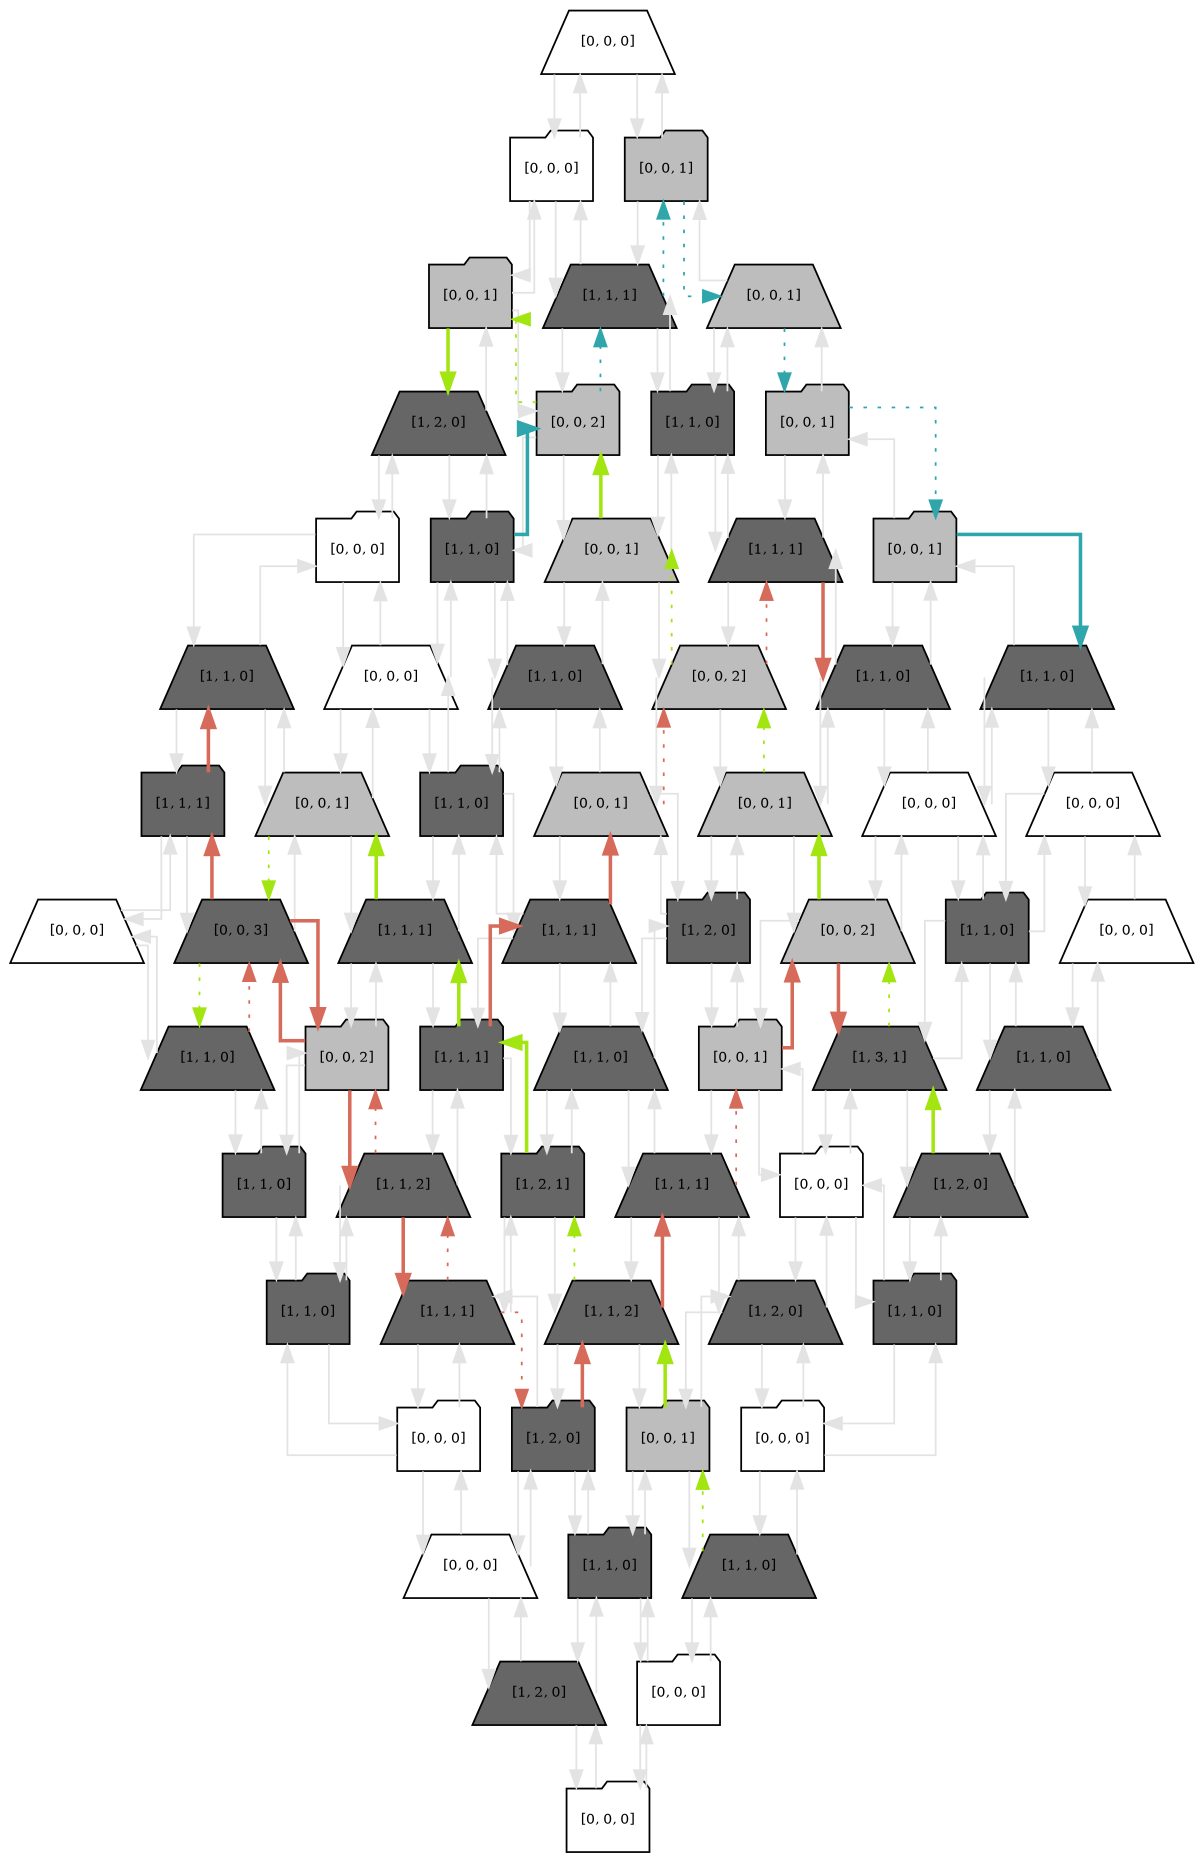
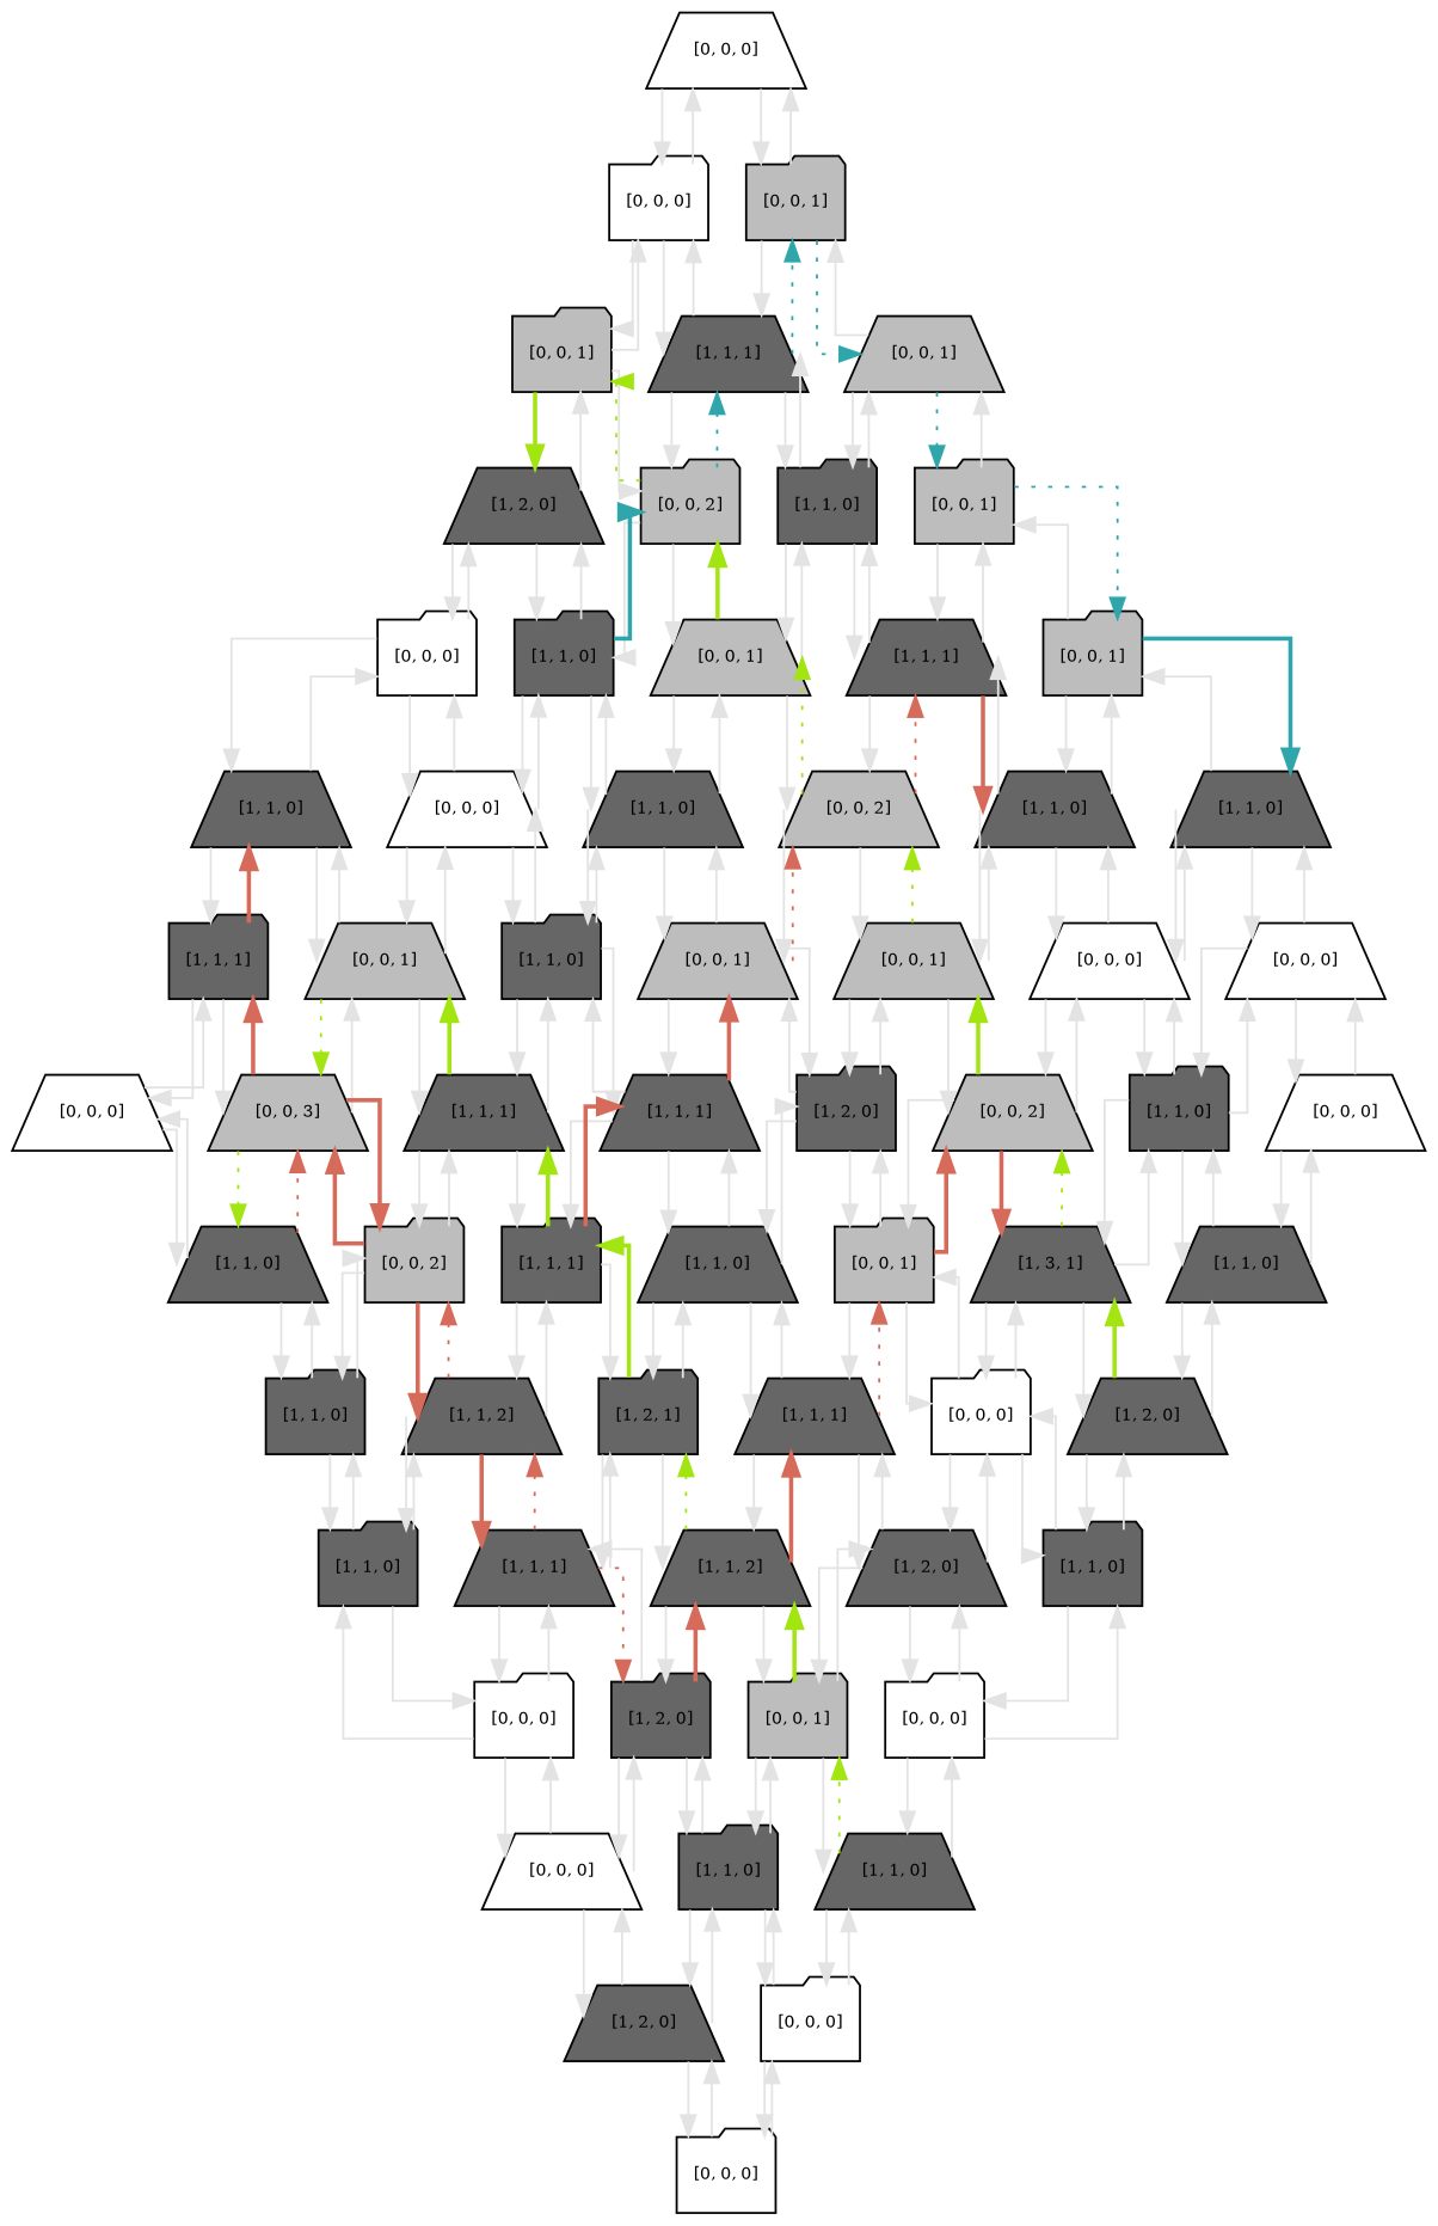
  digraph {
    rank=same
    rankdir=TB
    splines=ortho
    node [fillcolor="#666666" fixedsize=false fontsize=8 shape=trapezium style=filled]
    edge [color=grey89 constraint=false style="penwidth(0.1)" weight=1]
    n1 [fillcolor="#FFFFFF" label="[0, 0, 0]" width=0.6]
    n2 [fillcolor="#FFFFFF" label="[0, 0, 0]" shape=folder width=0.6]
    n3 [fillcolor="#bdbdbd" label="[0, 0, 1]" shape=folder width=0.6]
    n4 [fillcolor="#bdbdbd" label="[0, 0, 1]" shape=folder width=0.6]
    n5 [label="[1, 1, 1]" width=0.6]
    n6 [label="[1, 2, 0]" width=0.6]
    n7 [fillcolor="#bdbdbd" label="[0, 0, 2]" shape=folder width=0.6]
    n8 [fillcolor="#FFFFFF" label="[0, 0, 0]" shape=folder width=0.6]
    n9 [label="[1, 1, 0]" shape=folder width=0.6]
    n10 [label="[1, 1, 0]" width=0.6]
    n11 [fillcolor="#FFFFFF" label="[0, 0, 0]" width=0.6]
    n12 [label="[1, 1, 1]" shape=folder width=0.6]
    n13 [fillcolor="#bdbdbd" label="[0, 0, 1]" width=0.6]
    n14 [fillcolor="#FFFFFF" label="[0, 0, 0]" width=0.6]
-   n15 [label="[0, 0, 3]" width=0.6]
+   n15 [fillcolor="#bdbdbd" label="[0, 0, 3]" width=0.6]
    n16 [label="[1, 1, 0]" width=0.6]
    n17 [fillcolor="#bdbdbd" label="[0, 0, 1]" width=0.6]
    n18 [label="[1, 1, 0]" shape=folder width=0.6]
    n19 [fillcolor="#bdbdbd" label="[0, 0, 1]" width=0.6]
    n20 [label="[1, 1, 0]" width=0.6]
    n21 [label="[1, 1, 0]" shape=folder width=0.6]
    n22 [label="[1, 1, 1]" width=0.6]
    n23 [fillcolor="#bdbdbd" label="[0, 0, 2]" shape=folder width=0.6]
    n24 [label="[1, 1, 0]" shape=folder width=0.6]
    n25 [fillcolor="#bdbdbd" label="[0, 0, 1]" shape=folder width=0.6]
    n26 [label="[1, 1, 1]" width=0.6]
    n27 [fillcolor="#bdbdbd" label="[0, 0, 2]" width=0.6]
    n28 [fillcolor="#bdbdbd" label="[0, 0, 1]" width=0.6]
    n29 [label="[1, 1, 1]" width=0.6]
    n30 [label="[1, 1, 1]" shape=folder width=0.6]
    n31 [label="[1, 1, 2]" width=0.6]
    n32 [label="[1, 1, 0]" shape=folder width=0.6]
    n33 [fillcolor="#bdbdbd" label="[0, 0, 1]" shape=folder width=0.6]
    n34 [label="[1, 1, 0]" width=0.6]
    n35 [fillcolor="#bdbdbd" label="[0, 0, 1]" width=0.6]
    n36 [label="[1, 2, 0]" shape=folder width=0.6]
    n37 [label="[1, 1, 0]" width=0.6]
    n38 [label="[1, 2, 1]" shape=folder width=0.6]
    n39 [label="[1, 1, 1]" width=0.6]
    n40 [fillcolor="#FFFFFF" label="[0, 0, 0]" shape=folder width=0.6]
    n41 [label="[1, 1, 0]" width=0.6]
    n42 [fillcolor="#FFFFFF" label="[0, 0, 0]" width=0.6]
    n43 [fillcolor="#bdbdbd" label="[0, 0, 2]" width=0.6]
    n44 [fillcolor="#bdbdbd" label="[0, 0, 1]" shape=folder width=0.6]
    n45 [label="[1, 1, 1]" width=0.6]
    n46 [label="[1, 1, 2]" width=0.6]
    n47 [label="[1, 2, 0]" shape=folder width=0.6]
    n48 [fillcolor="#FFFFFF" label="[0, 0, 0]" width=0.6]
    n49 [fillcolor="#FFFFFF" label="[0, 0, 0]" width=0.6]
    n50 [label="[1, 1, 0]" shape=folder width=0.6]
    n51 [label="[1, 3, 1]" width=0.6]
    n52 [fillcolor="#FFFFFF" label="[0, 0, 0]" shape=folder width=0.6]
    n53 [label="[1, 2, 0]" width=0.6]
    n54 [fillcolor="#bdbdbd" label="[0, 0, 1]" shape=folder width=0.6]
    n55 [label="[1, 1, 0]" shape=folder width=0.6]
    n56 [label="[1, 2, 0]" width=0.6]
    n57 [fillcolor="#FFFFFF" label="[0, 0, 0]" width=0.6]
    n58 [label="[1, 1, 0]" width=0.6]
    n59 [label="[1, 2, 0]" width=0.6]
    n60 [label="[1, 1, 0]" shape=folder width=0.6]
    n61 [fillcolor="#FFFFFF" label="[0, 0, 0]" shape=folder width=0.6]
    n62 [label="[1, 1, 0]" width=0.6]
    n63 [fillcolor="#FFFFFF" label="[0, 0, 0]" shape=folder width=0.6]
    n64 [fillcolor="#FFFFFF" label="[0, 0, 0]" shape=folder width=0.6]
    n1 -> n2
    n1 -> n2 [constraint=true style=invis color="" weight=""]
    n1 -> n3
    n1 -> n3 [constraint=true style=invis color="" weight=""]
    n2 -> n1
    n2 -> n4
    n2 -> n4 [constraint=true style=invis color="" weight=""]
    n2 -> n5
    n2 -> n5 [constraint=true style=invis color="" weight=""]
    n3 -> n1
    n3 -> n5
    n3 -> n5 [constraint=true style=invis color="" weight=""]
    n3 -> n17 [color="#2EA6AC" style=dotted]
    n3 -> n17 [constraint=true style=invis color="" weight=""]
    n4 -> n2
    n4 -> n6 [color="#A2E510" style=bold]
    n4 -> n6 [constraint=true style=invis color="" weight=""]
    n4 -> n7
    n4 -> n7 [constraint=true style=invis color="" weight=""]
    n5 -> n2
    n5 -> n3 [color="#2EA6AC" style=dotted]
    n5 -> n7
    n5 -> n7 [constraint=true style=invis color="" weight=""]
    n5 -> n18
    n5 -> n18 [constraint=true style=invis color="" weight=""]
    n6 -> n4
    n6 -> n8
    n6 -> n8 [constraint=true style=invis color="" weight=""]
    n6 -> n9
    n6 -> n9 [constraint=true style=invis color="" weight=""]
    n7 -> n4 [color="#A2E510" style=dotted]
    n7 -> n5 [color="#2EA6AC" style=dotted]
    n7 -> n9
    n7 -> n9 [constraint=true style=invis color="" weight=""]
    n7 -> n19
    n7 -> n19 [constraint=true style=invis color="" weight=""]
    n8 -> n6
    n8 -> n10
    n8 -> n10 [constraint=true style=invis color="" weight=""]
    n8 -> n11
    n8 -> n11 [constraint=true style=invis color="" weight=""]
    n9 -> n6
    n9 -> n7 [color="#2EA6AC" style=bold]
    n9 -> n11
    n9 -> n11 [constraint=true style=invis color="" weight=""]
    n9 -> n20
    n9 -> n20 [constraint=true style=invis color="" weight=""]
    n10 -> n8
    n10 -> n12
    n10 -> n12 [constraint=true style=invis color="" weight=""]
    n10 -> n13
    n10 -> n13 [constraint=true style=invis color="" weight=""]
    n11 -> n8
    n11 -> n9
    n11 -> n13
    n11 -> n13 [constraint=true style=invis color="" weight=""]
    n11 -> n21
    n11 -> n21 [constraint=true style=invis color="" weight=""]
    n12 -> n10 [color="#D66B5B" style=bold]
    n12 -> n14
    n12 -> n14 [constraint=true style=invis color="" weight=""]
    n12 -> n15
    n12 -> n15 [constraint=true style=invis color="" weight=""]
    n13 -> n10
    n13 -> n11
    n13 -> n15 [color="#A2E510" style=dotted]
    n13 -> n15 [constraint=true style=invis color="" weight=""]
    n13 -> n22
    n13 -> n22 [constraint=true style=invis color="" weight=""]
    n14 -> n12
    n14 -> n16
    n14 -> n16 [constraint=true style=invis color="" weight=""]
    n15 -> n12 [color="#D66B5B" style=bold]
    n15 -> n13
    n15 -> n16 [color="#A2E510" style=dotted]
    n15 -> n16 [constraint=true style=invis color="" weight=""]
    n15 -> n23 [color="#D66B5B" style=bold]
    n15 -> n23 [constraint=true style=invis color="" weight=""]
    n16 -> n14
    n16 -> n15 [color="#D66B5B" style=dotted]
    n16 -> n24
    n16 -> n24 [constraint=true style=invis color="" weight=""]
    n17 -> n3
    n17 -> n18
    n17 -> n18 [constraint=true style=invis color="" weight=""]
    n17 -> n25 [color="#2EA6AC" style=dotted]
    n17 -> n25 [constraint=true style=invis color="" weight=""]
    n18 -> n5
    n18 -> n17
    n18 -> n19
    n18 -> n19 [constraint=true style=invis color="" weight=""]
    n18 -> n26
    n18 -> n26 [constraint=true style=invis color="" weight=""]
    n19 -> n7 [color="#A2E510" style=bold]
    n19 -> n18
    n19 -> n20
    n19 -> n20 [constraint=true style=invis color="" weight=""]
    n19 -> n27
    n19 -> n27 [constraint=true style=invis color="" weight=""]
    n20 -> n9
    n20 -> n19
    n20 -> n21
    n20 -> n21 [constraint=true style=invis color="" weight=""]
    n20 -> n28
    n20 -> n28 [constraint=true style=invis color="" weight=""]
    n21 -> n11
    n21 -> n20
    n21 -> n22
    n21 -> n22 [constraint=true style=invis color="" weight=""]
    n21 -> n29
    n21 -> n29 [constraint=true style=invis color="" weight=""]
    n22 -> n13 [color="#A2E510" style=bold]
    n22 -> n21
    n22 -> n23
    n22 -> n23 [constraint=true style=invis color="" weight=""]
    n22 -> n30
    n22 -> n30 [constraint=true style=invis color="" weight=""]
    n23 -> n15 [color="#D66B5B" style=bold]
    n23 -> n22
    n23 -> n24
    n23 -> n24 [constraint=true style=invis color="" weight=""]
    n23 -> n31 [color="#D66B5B" style=bold]
    n23 -> n31 [constraint=true style=invis color="" weight=""]
    n24 -> n16
    n24 -> n23
    n24 -> n32
    n24 -> n32 [constraint=true style=invis color="" weight=""]
    n25 -> n17
    n25 -> n26
    n25 -> n26 [constraint=true style=invis color="" weight=""]
    n25 -> n33 [color="#2EA6AC" style=dotted]
    n25 -> n33 [constraint=true style=invis color="" weight=""]
    n26 -> n18
    n26 -> n25
    n26 -> n27
    n26 -> n27 [constraint=true style=invis color="" weight=""]
    n26 -> n34 [color="#D66B5B" style=bold]
    n26 -> n34 [constraint=true style=invis color="" weight=""]
    n27 -> n19 [color="#A2E510" style=dotted]
    n27 -> n26 [color="#D66B5B" style=dotted]
    n27 -> n28
    n27 -> n28 [constraint=true style=invis color="" weight=""]
    n27 -> n35
    n27 -> n35 [constraint=true style=invis color="" weight=""]
    n28 -> n20
    n28 -> n27 [color="#D66B5B" style=dotted]
    n28 -> n29
    n28 -> n29 [constraint=true style=invis color="" weight=""]
    n28 -> n36
    n28 -> n36 [constraint=true style=invis color="" weight=""]
    n29 -> n21
    n29 -> n28 [color="#D66B5B" style=bold]
    n29 -> n30
    n29 -> n30 [constraint=true style=invis color="" weight=""]
    n29 -> n37
    n29 -> n37 [constraint=true style=invis color="" weight=""]
    n30 -> n22 [color="#A2E510" style=bold]
    n30 -> n29 [color="#D66B5B" style=bold]
    n30 -> n31
    n30 -> n31 [constraint=true style=invis color="" weight=""]
    n30 -> n38
    n30 -> n38 [constraint=true style=invis color="" weight=""]
    n31 -> n23 [color="#D66B5B" style=dotted]
    n31 -> n30
    n31 -> n32
    n31 -> n32 [constraint=true style=invis color="" weight=""]
    n31 -> n39 [color="#D66B5B" style=bold]
    n31 -> n39 [constraint=true style=invis color="" weight=""]
    n32 -> n24
    n32 -> n31
    n32 -> n40
    n32 -> n40 [constraint=true style=invis color="" weight=""]
    n33 -> n25
    n33 -> n34
    n33 -> n34 [constraint=true style=invis color="" weight=""]
    n33 -> n41 [color="#2EA6AC" style=bold]
    n33 -> n41 [constraint=true style=invis color="" weight=""]
    n34 -> n26
    n34 -> n33
    n34 -> n35
    n34 -> n35 [constraint=true style=invis color="" weight=""]
    n34 -> n42
    n34 -> n42 [constraint=true style=invis color="" weight=""]
    n35 -> n27 [color="#A2E510" style=dotted]
    n35 -> n34
    n35 -> n36
    n35 -> n36 [constraint=true style=invis color="" weight=""]
    n35 -> n43
    n35 -> n43 [constraint=true style=invis color="" weight=""]
    n36 -> n28
    n36 -> n35
    n36 -> n37
    n36 -> n37 [constraint=true style=invis color="" weight=""]
    n36 -> n44
    n36 -> n44 [constraint=true style=invis color="" weight=""]
    n37 -> n29
    n37 -> n36
    n37 -> n38
    n37 -> n38 [constraint=true style=invis color="" weight=""]
    n37 -> n45
    n37 -> n45 [constraint=true style=invis color="" weight=""]
    n38 -> n30 [color="#A2E510" style=bold]
    n38 -> n37
    n38 -> n39
    n38 -> n39 [constraint=true style=invis color="" weight=""]
    n38 -> n46
    n38 -> n46 [constraint=true style=invis color="" weight=""]
    n39 -> n31 [color="#D66B5B" style=dotted]
    n39 -> n38
    n39 -> n40
    n39 -> n40 [constraint=true style=invis color="" weight=""]
    n39 -> n47 [color="#D66B5B" style=dotted]
    n39 -> n47 [constraint=true style=invis color="" weight=""]
    n40 -> n32
    n40 -> n39
    n40 -> n48
    n40 -> n48 [constraint=true style=invis color="" weight=""]
    n41 -> n33
    n41 -> n42
    n41 -> n42 [constraint=true style=invis color="" weight=""]
    n41 -> n49
    n41 -> n49 [constraint=true style=invis color="" weight=""]
    n42 -> n34
    n42 -> n41
    n42 -> n43
    n42 -> n43 [constraint=true style=invis color="" weight=""]
    n42 -> n50
    n42 -> n50 [constraint=true style=invis color="" weight=""]
    n43 -> n35 [color="#A2E510" style=bold]
    n43 -> n42
    n43 -> n44
    n43 -> n44 [constraint=true style=invis color="" weight=""]
    n43 -> n51 [color="#D66B5B" style=bold]
    n43 -> n51 [constraint=true style=invis color="" weight=""]
    n44 -> n36
    n44 -> n43 [color="#D66B5B" style=bold]
    n44 -> n45
    n44 -> n45 [constraint=true style=invis color="" weight=""]
    n44 -> n52
    n44 -> n52 [constraint=true style=invis color="" weight=""]
    n45 -> n37
    n45 -> n44 [color="#D66B5B" style=dotted]
    n45 -> n46
    n45 -> n46 [constraint=true style=invis color="" weight=""]
    n45 -> n53
    n45 -> n53 [constraint=true style=invis color="" weight=""]
    n46 -> n38 [color="#A2E510" style=dotted]
    n46 -> n45 [color="#D66B5B" style=bold]
    n46 -> n47
    n46 -> n47 [constraint=true style=invis color="" weight=""]
    n46 -> n54
    n46 -> n54 [constraint=true style=invis color="" weight=""]
    n47 -> n39
    n47 -> n46 [color="#D66B5B" style=bold]
    n47 -> n48
    n47 -> n48 [constraint=true style=invis color="" weight=""]
    n47 -> n55
    n47 -> n55 [constraint=true style=invis color="" weight=""]
    n48 -> n40
    n48 -> n47
    n48 -> n56
    n48 -> n56 [constraint=true style=invis color="" weight=""]
    n49 -> n41
    n49 -> n50
    n49 -> n50 [constraint=true style=invis color="" weight=""]
    n49 -> n57
    n49 -> n57 [constraint=true style=invis color="" weight=""]
    n50 -> n42
    n50 -> n49
    n50 -> n51
    n50 -> n51 [constraint=true style=invis color="" weight=""]
    n50 -> n58
    n50 -> n58 [constraint=true style=invis color="" weight=""]
    n51 -> n43 [color="#A2E510" style=dotted]
    n51 -> n50
    n51 -> n52
    n51 -> n52 [constraint=true style=invis color="" weight=""]
    n51 -> n59
    n51 -> n59 [constraint=true style=invis color="" weight=""]
    n52 -> n44
    n52 -> n51
    n52 -> n53
    n52 -> n53 [constraint=true style=invis color="" weight=""]
    n52 -> n60
    n52 -> n60 [constraint=true style=invis color="" weight=""]
    n53 -> n45
    n53 -> n52
    n53 -> n54
    n53 -> n54 [constraint=true style=invis color="" weight=""]
    n53 -> n61
    n53 -> n61 [constraint=true style=invis color="" weight=""]
    n54 -> n46 [color="#A2E510" style=bold]
    n54 -> n53
    n54 -> n55
    n54 -> n55 [constraint=true style=invis color="" weight=""]
    n54 -> n62
    n54 -> n62 [constraint=true style=invis color="" weight=""]
    n55 -> n47
    n55 -> n54
    n55 -> n56
    n55 -> n56 [constraint=true style=invis color="" weight=""]
    n55 -> n63
    n55 -> n63 [constraint=true style=invis color="" weight=""]
    n56 -> n48
    n56 -> n55
    n56 -> n64
    n56 -> n64 [constraint=true style=invis color="" weight=""]
    n57 -> n49
    n57 -> n58
    n57 -> n58 [constraint=true style=invis color="" weight=""]
    n58 -> n50
    n58 -> n57
    n58 -> n59
    n58 -> n59 [constraint=true style=invis color="" weight=""]
    n59 -> n51 [color="#A2E510" style=bold]
    n59 -> n58
    n59 -> n60
    n59 -> n60 [constraint=true style=invis color="" weight=""]
    n60 -> n52
    n60 -> n59
    n60 -> n61
    n60 -> n61 [constraint=true style=invis color="" weight=""]
    n61 -> n53
    n61 -> n60
    n61 -> n62
    n61 -> n62 [constraint=true style=invis color="" weight=""]
    n62 -> n54 [color="#A2E510" style=dotted]
    n62 -> n61
    n62 -> n63
    n62 -> n63 [constraint=true style=invis color="" weight=""]
    n63 -> n55
    n63 -> n62
    n63 -> n64
    n63 -> n64 [constraint=true style=invis color="" weight=""]
    n64 -> n56
    n64 -> n63
  }
